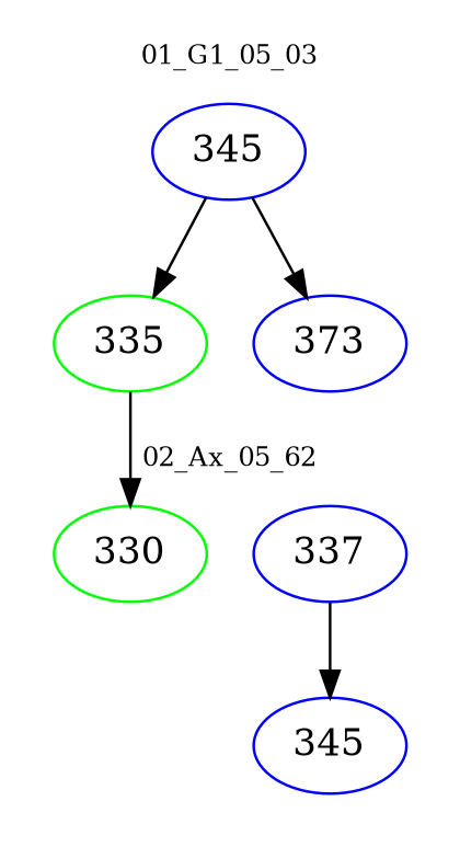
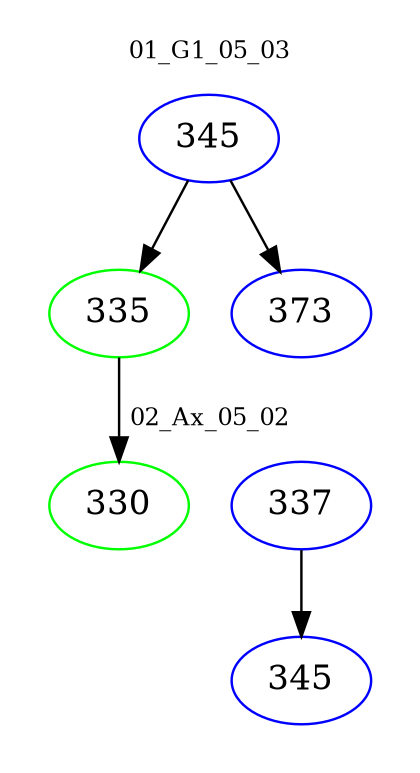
  digraph {
    node [color=blue]
    edge [color=black]
    n1 [label=337]
    n2 [color=green label=330]
    n3 [label=345]
    n4 [label=345]
    n5 [color=green label=335]
    n6 [label=373]
    subgraph cluster_1 {
      color=white
      fontsize=10
-     label="02_Ax_05_62"
+     label="02_Ax_05_02"
      n1
      n2
      n3
    }
    subgraph cluster_2 {
      color=white
      fontsize=10
      label="01_G1_05_03"
      n4
      n5
      n6
    }
    n1 -> n3
    n4 -> n5
    n4 -> n6
    n5 -> n2
  }
